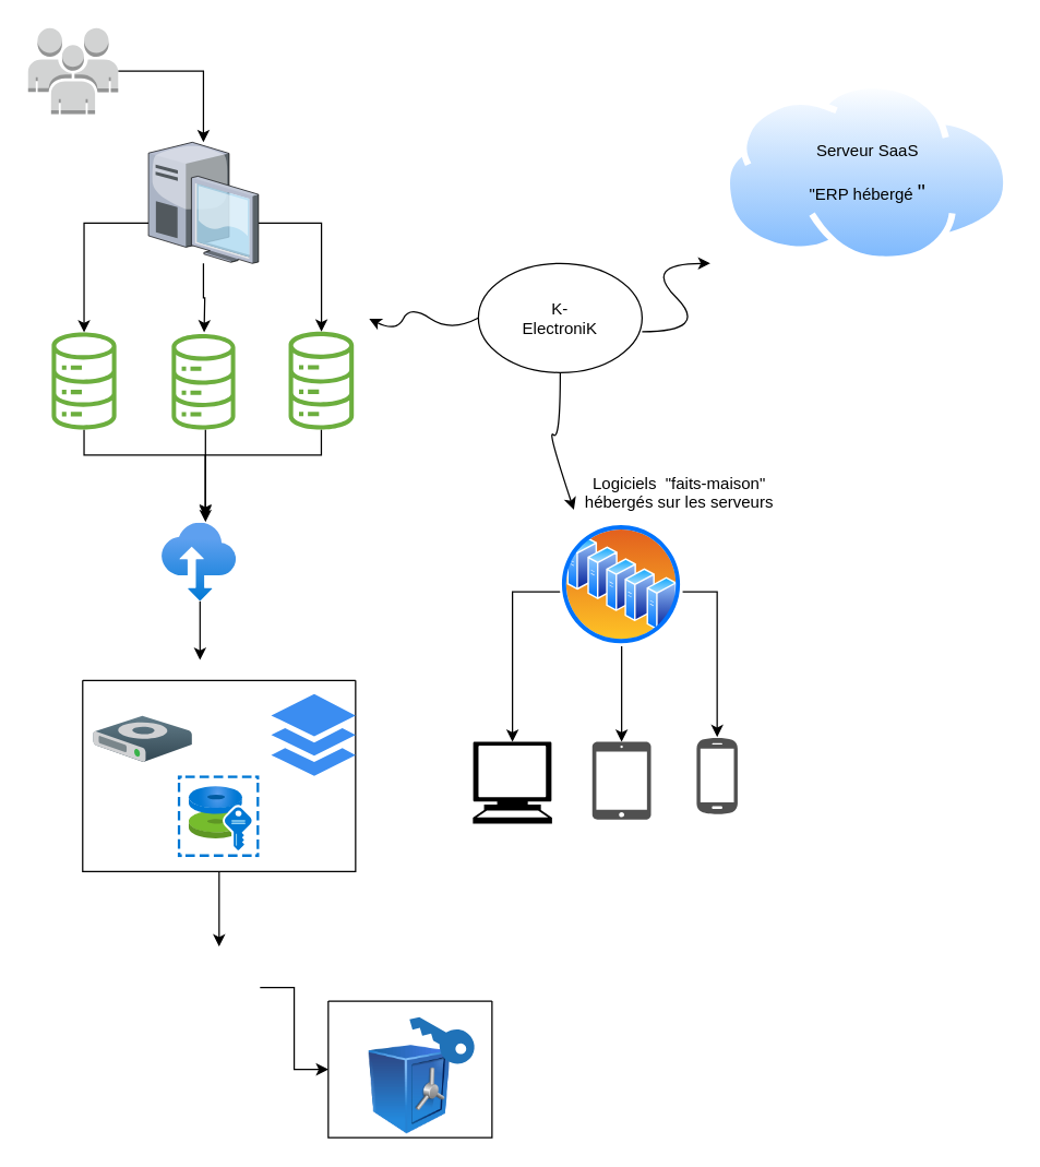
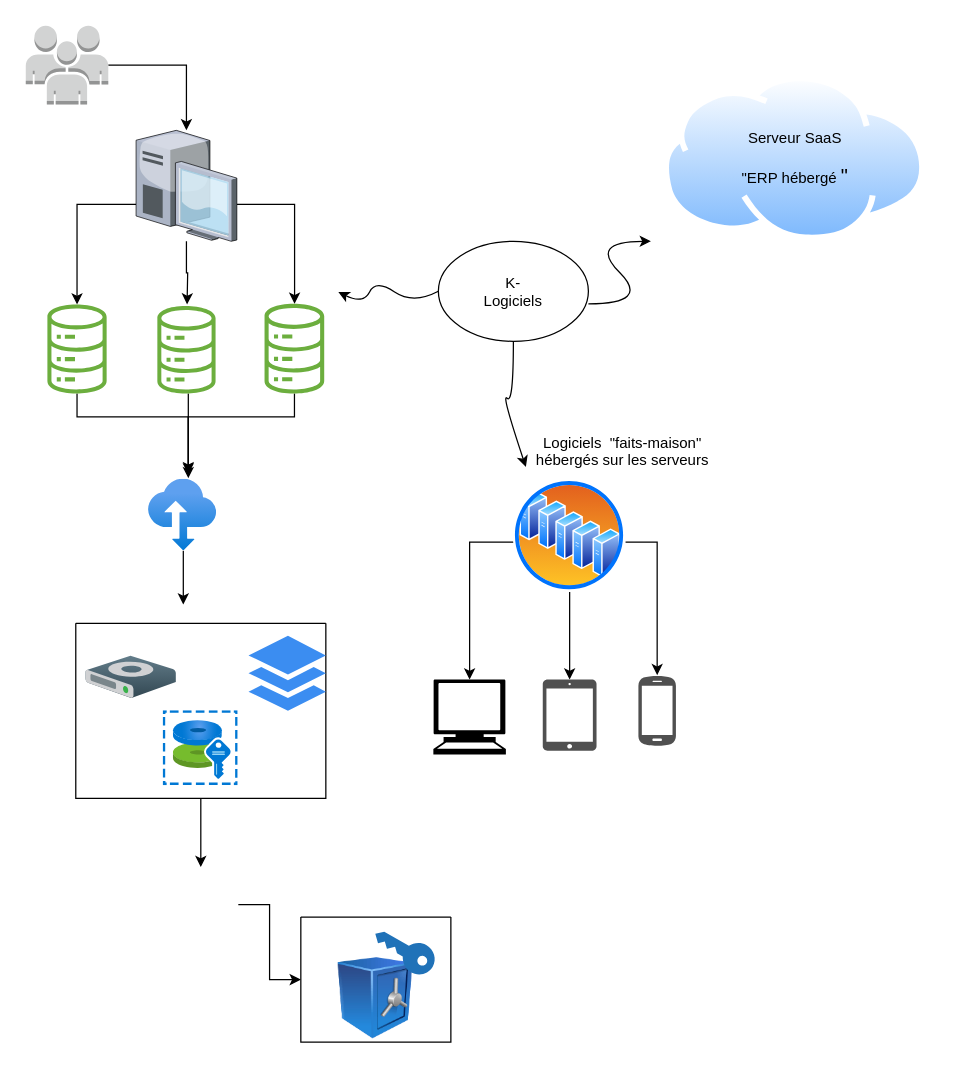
  <mxCell id="0" />
  <mxCell id="1" parent="0" />
  <mxCell id="2" style="edgeStyle=orthogonalEdgeStyle;rounded=0;orthogonalLoop=1;jettySize=auto;html=1;" edge="1" parent="1" source="3" target="13"><mxGeometry relative="1" as="geometry" /></mxCell>
  <mxCell id="3" value="" style="outlineConnect=0;dashed=0;verticalLabelPosition=bottom;verticalAlign=top;align=center;html=1;shape=mxgraph.aws3.users;fillColor=#D2D3D3;gradientColor=none;" vertex="1" parent="1"><mxGeometry x="20" y="20" width="66" height="63" as="geometry" /></mxCell>
  <mxCell id="4" style="edgeStyle=orthogonalEdgeStyle;rounded=0;orthogonalLoop=1;jettySize=auto;html=1;entryX=0.582;entryY=-0.07;entryDx=0;entryDy=0;entryPerimeter=0;" edge="1" parent="1" source="5" target="15"><mxGeometry relative="1" as="geometry"><Array as="points"><mxPoint x="61" y="333" /><mxPoint x="150" y="333" /></Array></mxGeometry></mxCell>
  <mxCell id="5" value="" style="sketch=0;outlineConnect=0;fontColor=#232F3E;gradientColor=none;fillColor=#6CAE3E;strokeColor=none;dashed=0;verticalLabelPosition=bottom;verticalAlign=top;align=center;html=1;fontSize=12;fontStyle=0;aspect=fixed;pointerEvents=1;shape=mxgraph.aws4.iot_analytics_data_store;" vertex="1" parent="1"><mxGeometry x="36.33" y="243" width="49.32" height="71.25" as="geometry" /></mxCell>
  <mxCell id="6" style="edgeStyle=orthogonalEdgeStyle;rounded=0;orthogonalLoop=1;jettySize=auto;html=1;entryX=0.582;entryY=-0.018;entryDx=0;entryDy=0;entryPerimeter=0;" edge="1" parent="1" source="7" target="15"><mxGeometry relative="1" as="geometry"><Array as="points"><mxPoint x="150" y="343" /><mxPoint x="150" y="343" /></Array></mxGeometry></mxCell>
  <mxCell id="7" value="" style="sketch=0;outlineConnect=0;fontColor=#232F3E;gradientColor=none;fillColor=#6CAE3E;strokeColor=none;dashed=0;verticalLabelPosition=bottom;verticalAlign=top;align=center;html=1;fontSize=12;fontStyle=0;aspect=fixed;pointerEvents=1;shape=mxgraph.aws4.iot_analytics_data_store;" vertex="1" parent="1"><mxGeometry x="124.29" y="244.25" width="48.46" height="70" as="geometry" /></mxCell>
  <mxCell id="8" style="edgeStyle=orthogonalEdgeStyle;rounded=0;orthogonalLoop=1;jettySize=auto;html=1;" edge="1" parent="1" source="9"><mxGeometry relative="1" as="geometry"><mxPoint x="150" y="378" as="targetPoint" /><Array as="points"><mxPoint x="235" y="333" /><mxPoint x="150" y="333" /></Array></mxGeometry></mxCell>
  <mxCell id="9" value="" style="sketch=0;outlineConnect=0;fontColor=#232F3E;gradientColor=none;fillColor=#6CAE3E;strokeColor=none;dashed=0;verticalLabelPosition=bottom;verticalAlign=top;align=center;html=1;fontSize=12;fontStyle=0;aspect=fixed;pointerEvents=1;shape=mxgraph.aws4.iot_analytics_data_store;" vertex="1" parent="1"><mxGeometry x="210" y="242.5" width="49.67" height="71.75" as="geometry" /></mxCell>
  <mxCell id="10" style="edgeStyle=orthogonalEdgeStyle;rounded=0;orthogonalLoop=1;jettySize=auto;html=1;" edge="1" parent="1" source="13"><mxGeometry relative="1" as="geometry"><mxPoint x="149" y="243" as="targetPoint" /></mxGeometry></mxCell>
  <mxCell id="11" style="edgeStyle=orthogonalEdgeStyle;rounded=0;orthogonalLoop=1;jettySize=auto;html=1;" edge="1" parent="1" source="13" target="9"><mxGeometry relative="1" as="geometry"><Array as="points"><mxPoint x="235" y="163" /></Array></mxGeometry></mxCell>
  <mxCell id="12" style="edgeStyle=orthogonalEdgeStyle;rounded=0;orthogonalLoop=1;jettySize=auto;html=1;" edge="1" parent="1" source="13" target="5"><mxGeometry relative="1" as="geometry"><Array as="points"><mxPoint x="61" y="163" /></Array></mxGeometry></mxCell>
  <mxCell id="13" value="" style="verticalLabelPosition=bottom;sketch=0;aspect=fixed;html=1;verticalAlign=top;strokeColor=none;align=center;outlineConnect=0;shape=mxgraph.citrix.desktop;" vertex="1" parent="1"><mxGeometry x="108.22" y="103.75" width="80.6" height="88.75" as="geometry" /></mxCell>
  <mxCell id="14" style="edgeStyle=orthogonalEdgeStyle;rounded=0;orthogonalLoop=1;jettySize=auto;html=1;" edge="1" parent="1" source="15"><mxGeometry relative="1" as="geometry"><mxPoint x="146" y="483" as="targetPoint" /><Array as="points"><mxPoint x="146" y="463" /></Array></mxGeometry></mxCell>
  <mxCell id="15" value="" style="aspect=fixed;html=1;points=[];align=center;image;fontSize=12;image=img/lib/azure2/storage/Import_Export_Jobs.svg;" vertex="1" parent="1"><mxGeometry x="118.3" y="383" width="54.45" height="57" as="geometry" /></mxCell>
  <mxCell id="16" value="" style="aspect=fixed;perimeter=ellipsePerimeter;html=1;align=center;shadow=0;dashed=0;spacingTop=3;image;image=img/lib/active_directory/internet_cloud.svg;" vertex="1" parent="1"><mxGeometry x="530" y="60.2" width="210" height="132.3" as="geometry" /></mxCell>
  <mxCell id="17" value="&lt;div&gt;Serveur SaaS&lt;/div&gt;&lt;div&gt;&lt;br&gt;&lt;/div&gt;&lt;div&gt;&quot;ERP hébergé &lt;b style=&quot;font-weight: normal&quot; id=&quot;docs-internal-guid-63392330-7fff-db6f-d3ec-9d7ada13f3ff&quot;&gt;&lt;span style=&quot;font-size: 12pt ; font-family: &amp;#34;arial&amp;#34; ; color: rgb(0 , 0 , 0) ; background-color: transparent ; font-weight: 400 ; font-style: normal ; font-variant: normal ; text-decoration: none ; vertical-align: baseline&quot;&gt;&quot; &lt;/span&gt;&lt;/b&gt; &lt;/div&gt;" style="text;html=1;strokeColor=none;fillColor=none;align=center;verticalAlign=middle;whiteSpace=wrap;rounded=0;" vertex="1" parent="1"><mxGeometry x="587.5" y="111.35" width="95" height="30" as="geometry" /></mxCell>
  <mxCell id="18" style="edgeStyle=orthogonalEdgeStyle;rounded=0;orthogonalLoop=1;jettySize=auto;html=1;" edge="1" parent="1" source="19" target="24"><mxGeometry relative="1" as="geometry" /></mxCell>
  <mxCell id="19" value="" style="swimlane;startSize=0;" vertex="1" parent="1"><mxGeometry x="60" y="498" width="200" height="140" as="geometry"><mxRectangle x="70" y="515" width="50" height="40" as="alternateBounds" /></mxGeometry></mxCell>
  <mxCell id="20" value="" style="shadow=0;dashed=0;html=1;labelPosition=center;verticalLabelPosition=bottom;verticalAlign=top;align=center;outlineConnect=0;shape=mxgraph.veeam.3d.hard_drive;fillColor=#637D8A;gradientColor=#324752;strokeColor=none;" vertex="1" parent="19"><mxGeometry x="7.78" y="26" width="72.22" height="34" as="geometry" /></mxCell>
  <mxCell id="21" value="" style="aspect=fixed;html=1;points=[];align=center;image;fontSize=12;image=img/lib/azure2/compute/Disk_Encryption_Sets.svg;" vertex="1" parent="19"><mxGeometry x="70" y="70" width="60" height="60" as="geometry" /></mxCell>
  <mxCell id="22" value="" style="sketch=0;html=1;aspect=fixed;strokeColor=none;shadow=0;align=center;verticalAlign=top;fillColor=#3B8DF1;shape=mxgraph.gcp2.files" vertex="1" parent="19"><mxGeometry x="138.14" y="10" width="61.86" height="60" as="geometry" /></mxCell>
  <mxCell id="23" style="edgeStyle=orthogonalEdgeStyle;rounded=0;orthogonalLoop=1;jettySize=auto;html=1;" edge="1" parent="1" source="24" target="25"><mxGeometry relative="1" as="geometry" /></mxCell>
  <mxCell id="24" value="" style="shape=image;html=1;verticalAlign=top;verticalLabelPosition=bottom;labelBackgroundColor=#ffffff;imageAspect=0;aspect=fixed;image=https://cdn1.iconfinder.com/data/icons/actnia-ecommerce-delivery/24/delivery-in-128.png" vertex="1" parent="1"><mxGeometry x="130" y="693" width="60" height="60" as="geometry" /></mxCell>
  <mxCell id="25" value="" style="swimlane;startSize=0;" vertex="1" parent="1"><mxGeometry x="240" y="733" width="120" height="100" as="geometry"><mxRectangle x="270" y="680" width="50" height="40" as="alternateBounds" /></mxGeometry></mxCell>
  <mxCell id="26" value="" style="image;html=1;image=img/lib/clip_art/finance/Safe_128x128.png" vertex="1" parent="25"><mxGeometry x="30" y="30" width="60" height="70" as="geometry" /></mxCell>
  <mxCell id="27" value="" style="sketch=0;pointerEvents=1;shadow=0;dashed=0;html=1;strokeColor=none;labelPosition=center;verticalLabelPosition=bottom;verticalAlign=top;outlineConnect=0;align=center;shape=mxgraph.office.security.key_permissions;fillColor=#2072B8;rotation=120;" vertex="1" parent="25"><mxGeometry x="70" width="25" height="53" as="geometry" /></mxCell>
  <mxCell id="28" value="" style="ellipse;whiteSpace=wrap;html=1;" vertex="1" parent="1"><mxGeometry x="350" y="192.5" width="120" height="80" as="geometry" /></mxCell>
- <mxCell id="29" value="K-ElectroniK" style="text;html=1;strokeColor=none;fillColor=none;align=center;verticalAlign=middle;whiteSpace=wrap;rounded=0;" vertex="1" parent="1"><mxGeometry x="380" y="218" width="60" height="30" as="geometry" /></mxCell>
+ <mxCell id="29" value="K-Logiciels" style="text;html=1;strokeColor=none;fillColor=none;align=center;verticalAlign=middle;whiteSpace=wrap;rounded=0;" vertex="1" parent="1"><mxGeometry x="380" y="218" width="60" height="30" as="geometry" /></mxCell>
  <mxCell id="30" value="" style="curved=1;endArrow=classic;html=1;rounded=0;exitX=0;exitY=0.5;exitDx=0;exitDy=0;" edge="1" parent="1" source="28"><mxGeometry width="50" height="50" relative="1" as="geometry"><mxPoint x="420" y="313" as="sourcePoint" /><mxPoint x="270" y="233" as="targetPoint" /><Array as="points"><mxPoint x="330" y="243" /><mxPoint x="300" y="223" /><mxPoint x="290" y="243" /></Array></mxGeometry></mxCell>
  <mxCell id="31" value="" style="curved=1;endArrow=classic;html=1;rounded=0;" edge="1" parent="1"><mxGeometry width="50" height="50" relative="1" as="geometry"><mxPoint x="470" y="242.5" as="sourcePoint" /><mxPoint x="520" y="192.5" as="targetPoint" /><Array as="points"><mxPoint x="520" y="242.5" /><mxPoint x="470" y="192.5" /></Array></mxGeometry></mxCell>
  <mxCell id="32" value="" style="curved=1;endArrow=classic;html=1;rounded=0;exitX=0.5;exitY=1;exitDx=0;exitDy=0;" edge="1" parent="1" source="28"><mxGeometry width="50" height="50" relative="1" as="geometry"><mxPoint x="450" y="363" as="sourcePoint" /><mxPoint x="420" y="373" as="targetPoint" /><Array as="points"><mxPoint x="410" y="323" /><mxPoint x="400" y="313" /></Array></mxGeometry></mxCell>
  <mxCell id="33" style="edgeStyle=orthogonalEdgeStyle;rounded=0;orthogonalLoop=1;jettySize=auto;html=1;" edge="1" parent="1" source="36" target="37"><mxGeometry relative="1" as="geometry"><mxPoint x="440" y="543" as="targetPoint" /><Array as="points"><mxPoint x="455" y="523" /><mxPoint x="455" y="523" /></Array></mxGeometry></mxCell>
  <mxCell id="34" style="edgeStyle=orthogonalEdgeStyle;rounded=0;orthogonalLoop=1;jettySize=auto;html=1;" edge="1" parent="1" source="36" target="38"><mxGeometry relative="1" as="geometry"><Array as="points"><mxPoint x="525" y="433" /></Array></mxGeometry></mxCell>
  <mxCell id="35" style="edgeStyle=orthogonalEdgeStyle;rounded=0;orthogonalLoop=1;jettySize=auto;html=1;entryX=0.5;entryY=0;entryDx=0;entryDy=0;entryPerimeter=0;" edge="1" parent="1" source="36" target="39"><mxGeometry relative="1" as="geometry"><Array as="points"><mxPoint x="375" y="433" /></Array></mxGeometry></mxCell>
  <mxCell id="36" value="" style="aspect=fixed;perimeter=ellipsePerimeter;html=1;align=center;shadow=0;dashed=0;spacingTop=3;image;image=img/lib/active_directory/server_farm.svg;" vertex="1" parent="1"><mxGeometry x="410" y="383" width="90" height="90" as="geometry" /></mxCell>
  <mxCell id="37" value="" style="sketch=0;pointerEvents=1;shadow=0;dashed=0;html=1;strokeColor=none;fillColor=#505050;labelPosition=center;verticalLabelPosition=bottom;verticalAlign=top;outlineConnect=0;align=center;shape=mxgraph.office.devices.ipad_mini;" vertex="1" parent="1"><mxGeometry x="433.5" y="543" width="43" height="57" as="geometry" /></mxCell>
  <mxCell id="38" value="" style="sketch=0;pointerEvents=1;shadow=0;dashed=0;html=1;strokeColor=none;fillColor=#505050;labelPosition=center;verticalLabelPosition=bottom;verticalAlign=top;outlineConnect=0;align=center;shape=mxgraph.office.devices.cell_phone_android_standalone;" vertex="1" parent="1"><mxGeometry x="510" y="539.5" width="30" height="57" as="geometry" /></mxCell>
  <mxCell id="39" value="" style="shape=mxgraph.signs.tech.computer;html=1;pointerEvents=1;fillColor=#000000;strokeColor=none;verticalLabelPosition=bottom;verticalAlign=top;align=center;" vertex="1" parent="1"><mxGeometry x="346" y="543" width="58" height="60" as="geometry" /></mxCell>
  <mxCell id="40" value="&lt;div&gt;Logiciels&amp;nbsp; &quot;faits-maison&quot; hébergés sur les serveurs&lt;/div&gt;&lt;div&gt;&amp;nbsp; &lt;/div&gt;" style="text;html=1;strokeColor=none;fillColor=none;align=center;verticalAlign=middle;whiteSpace=wrap;rounded=0;" vertex="1" parent="1"><mxGeometry x="425" y="353" width="145" height="30" as="geometry" /></mxCell>
